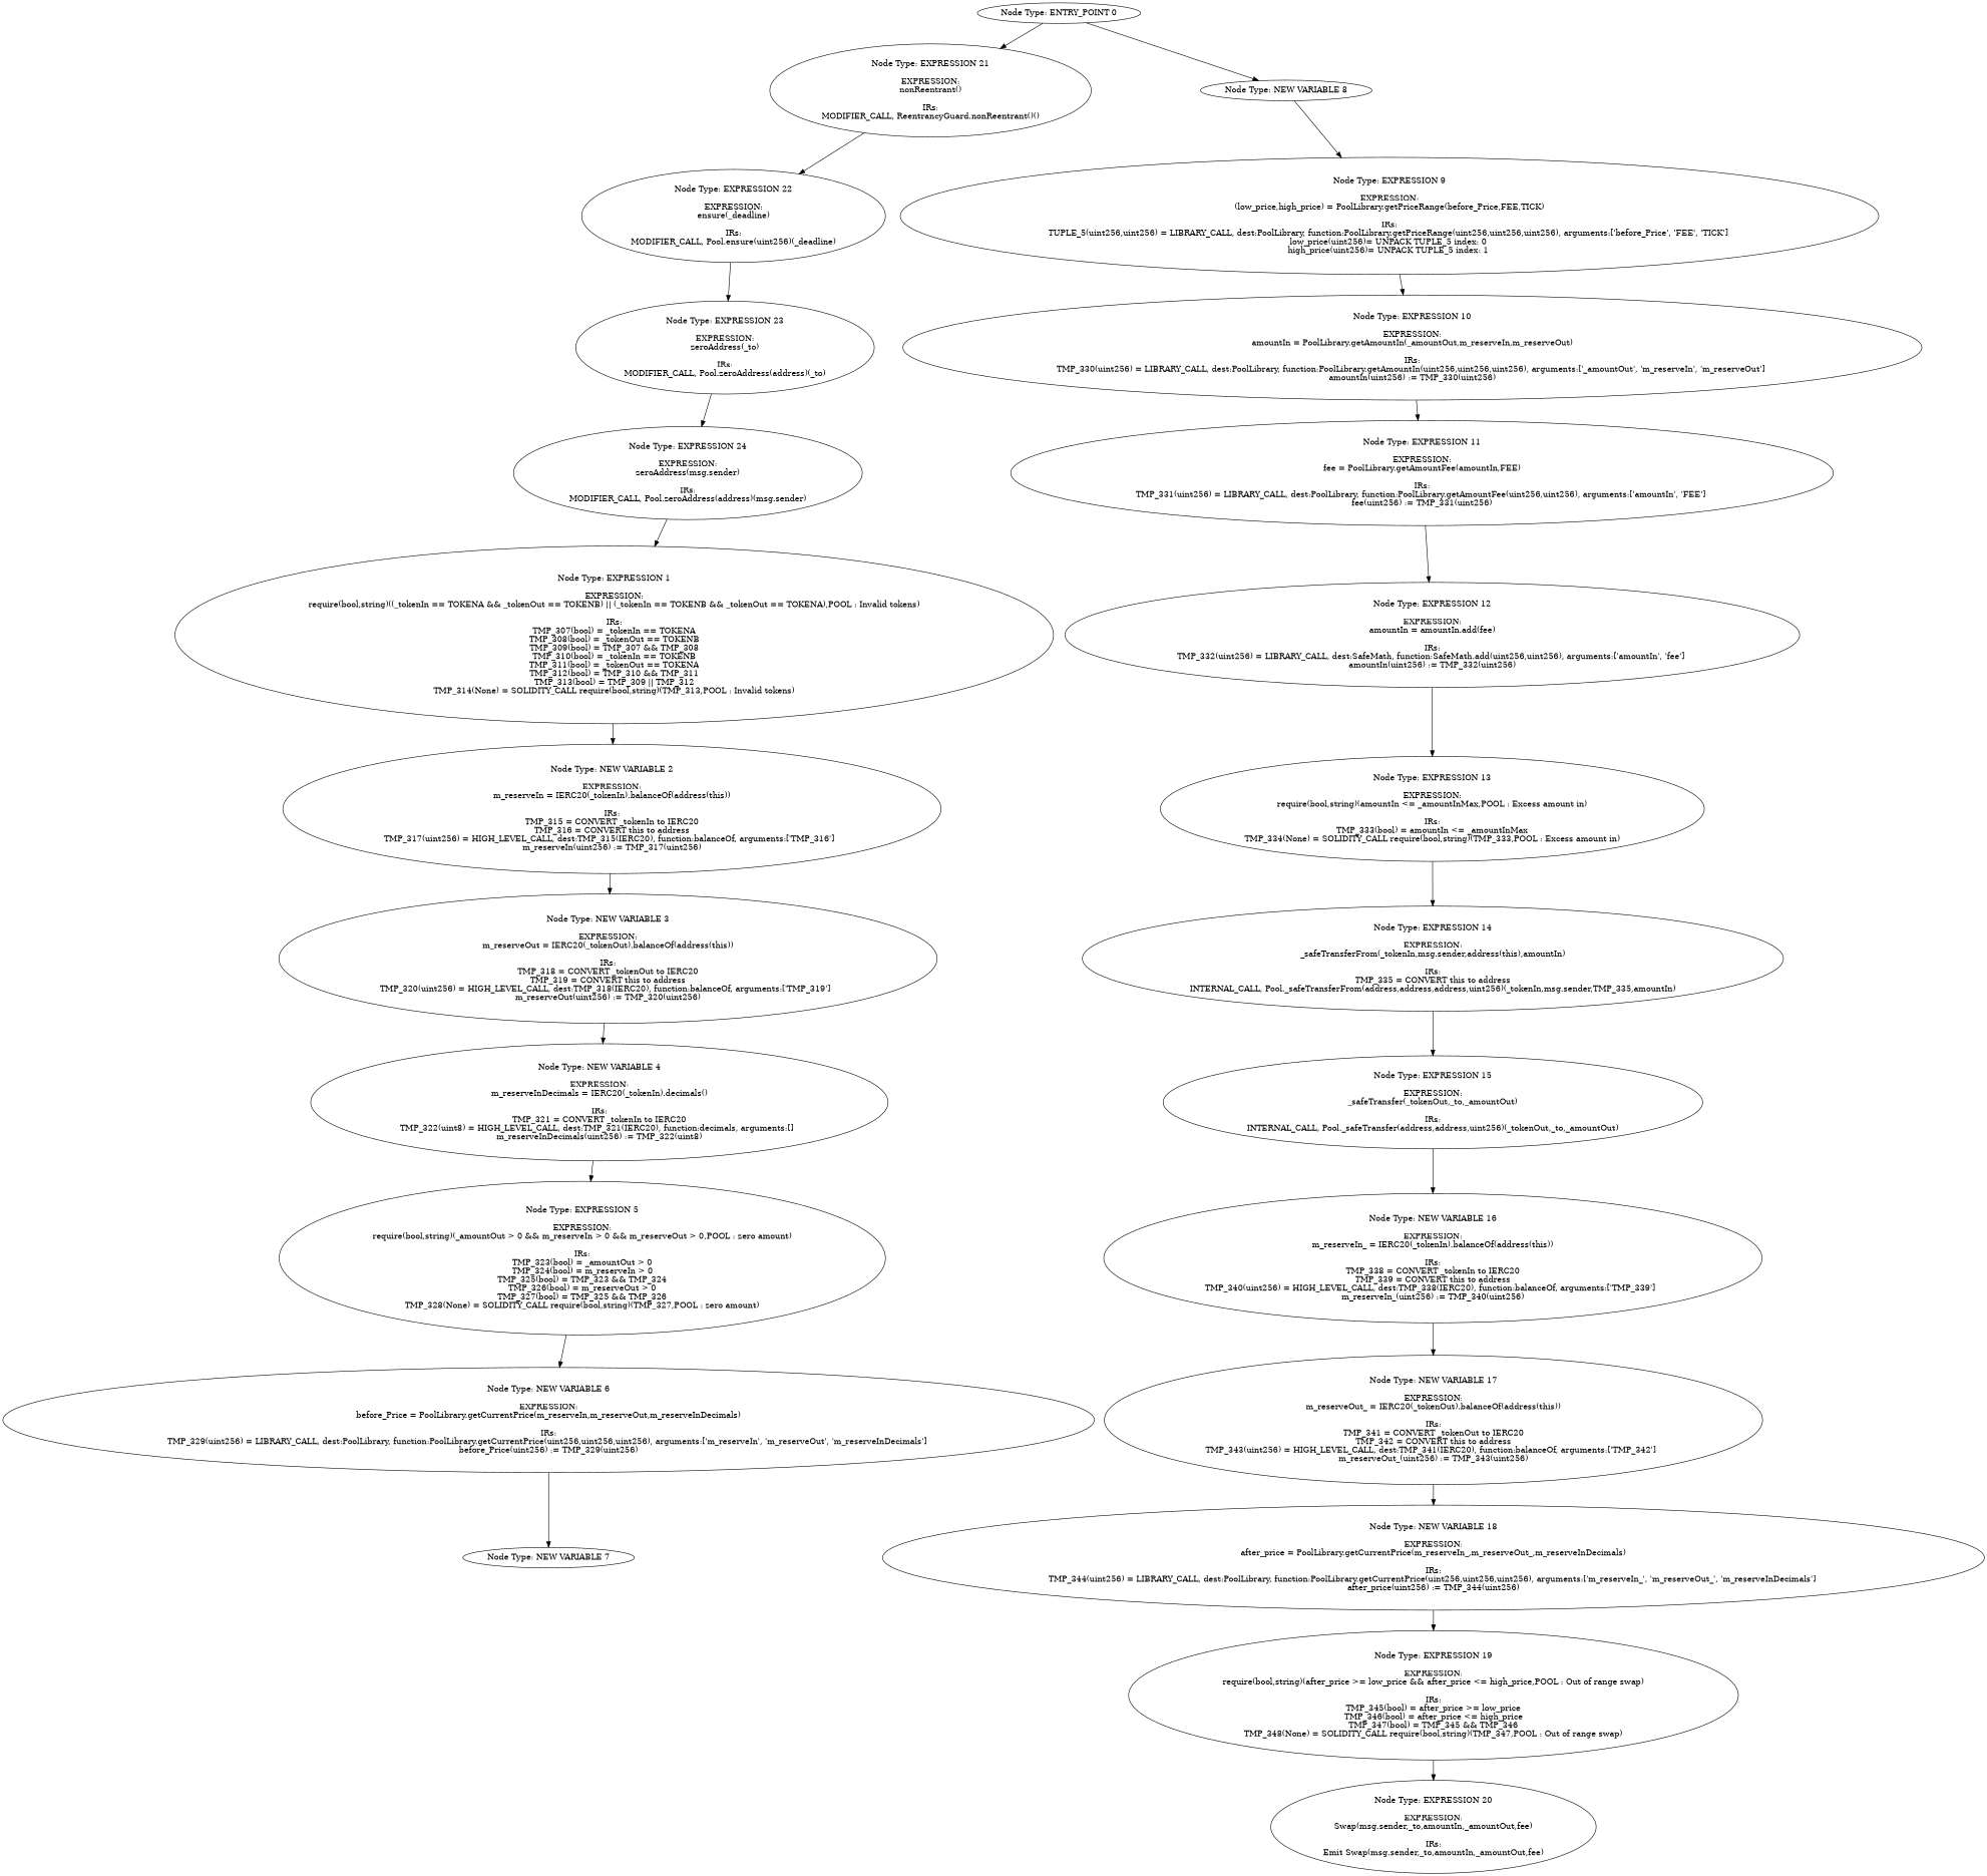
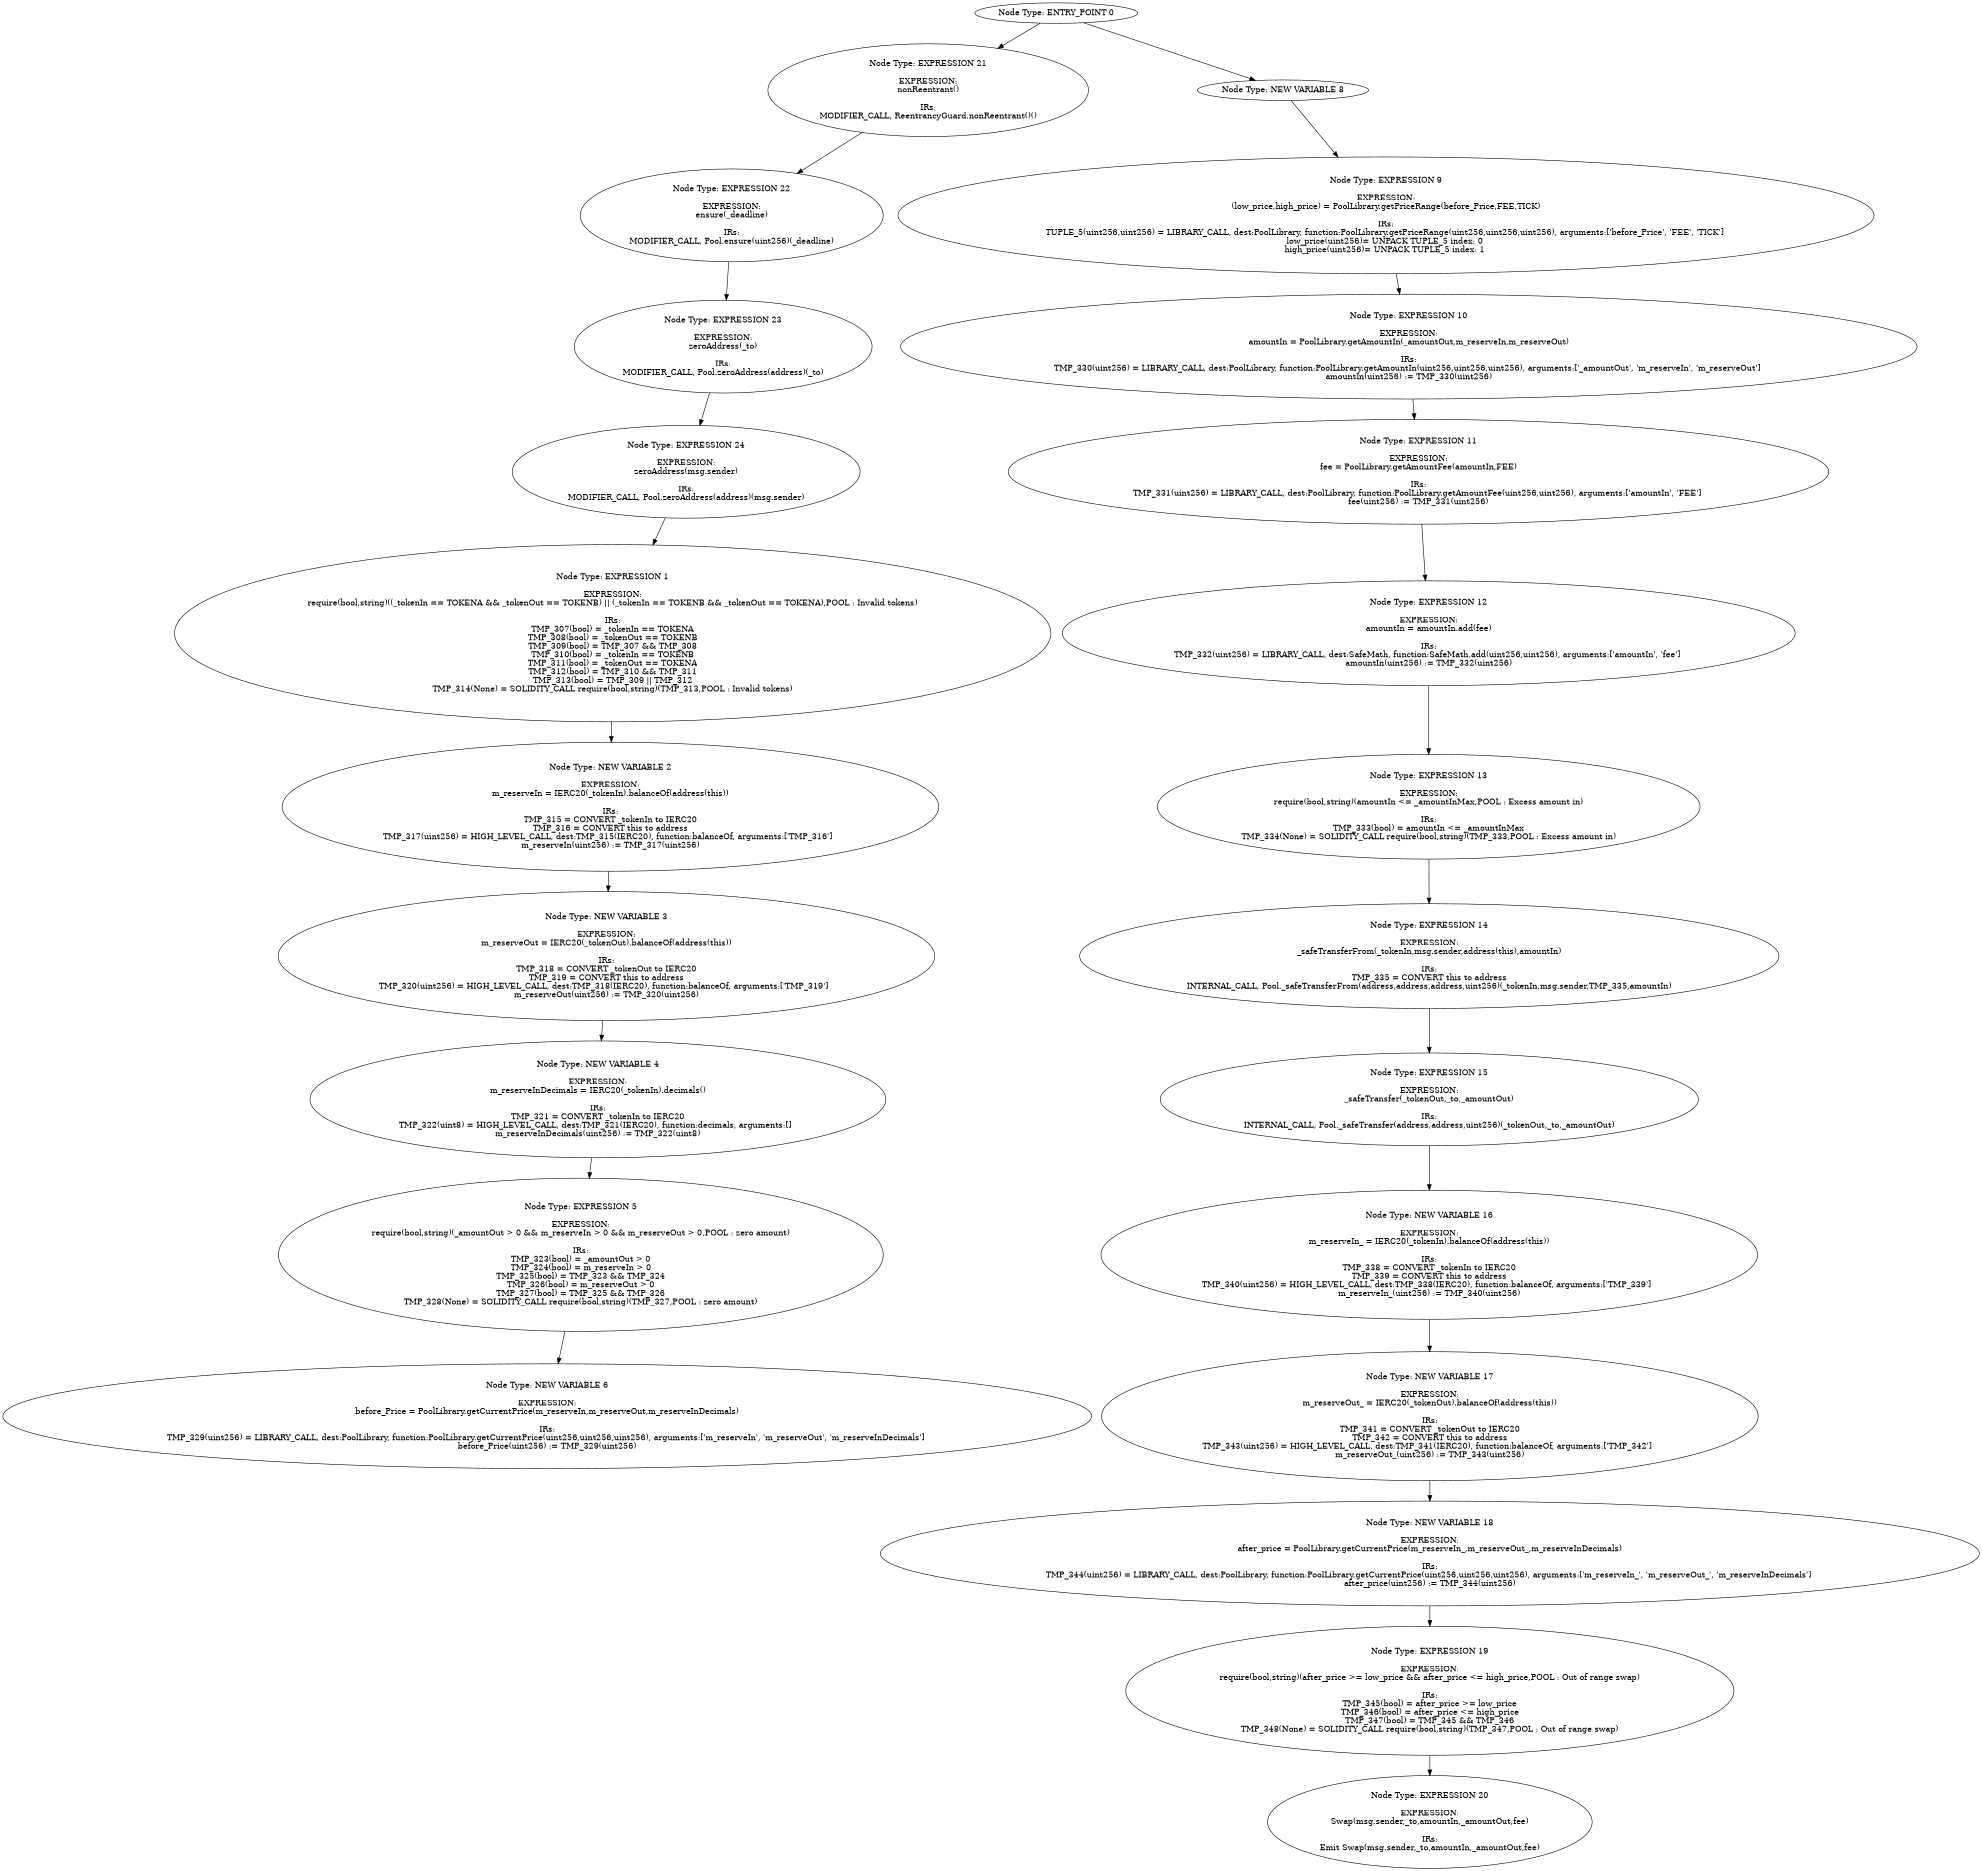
  digraph {
    n1 [label="Node Type: ENTRY_POINT 0\n"]
    n2 [label="Node Type: EXPRESSION 21\n\nEXPRESSION:\nnonReentrant()\n\nIRs:\nMODIFIER_CALL, ReentrancyGuard.nonReentrant()()"]
    n3 [label="Node Type: NEW VARIABLE 8\n"]
    n4 [label="Node Type: EXPRESSION 22\n\nEXPRESSION:\nensure(_deadline)\n\nIRs:\nMODIFIER_CALL, Pool.ensure(uint256)(_deadline)"]
    n5 [label="Node Type: EXPRESSION 23\n\nEXPRESSION:\nzeroAddress(_to)\n\nIRs:\nMODIFIER_CALL, Pool.zeroAddress(address)(_to)"]
    n6 [label="Node Type: EXPRESSION 1\n\nEXPRESSION:\nrequire(bool,string)((_tokenIn == TOKENA && _tokenOut == TOKENB) || (_tokenIn == TOKENB && _tokenOut == TOKENA),POOL : Invalid tokens)\n\nIRs:\nTMP_307(bool) = _tokenIn == TOKENA\nTMP_308(bool) = _tokenOut == TOKENB\nTMP_309(bool) = TMP_307 && TMP_308\nTMP_310(bool) = _tokenIn == TOKENB\nTMP_311(bool) = _tokenOut == TOKENA\nTMP_312(bool) = TMP_310 && TMP_311\nTMP_313(bool) = TMP_309 || TMP_312\nTMP_314(None) = SOLIDITY_CALL require(bool,string)(TMP_313,POOL : Invalid tokens)"]
    n7 [label="Node Type: NEW VARIABLE 2\n\nEXPRESSION:\nm_reserveIn = IERC20(_tokenIn).balanceOf(address(this))\n\nIRs:\nTMP_315 = CONVERT _tokenIn to IERC20\nTMP_316 = CONVERT this to address\nTMP_317(uint256) = HIGH_LEVEL_CALL, dest:TMP_315(IERC20), function:balanceOf, arguments:['TMP_316']  \nm_reserveIn(uint256) := TMP_317(uint256)"]
    n8 [label="Node Type: NEW VARIABLE 3\n\nEXPRESSION:\nm_reserveOut = IERC20(_tokenOut).balanceOf(address(this))\n\nIRs:\nTMP_318 = CONVERT _tokenOut to IERC20\nTMP_319 = CONVERT this to address\nTMP_320(uint256) = HIGH_LEVEL_CALL, dest:TMP_318(IERC20), function:balanceOf, arguments:['TMP_319']  \nm_reserveOut(uint256) := TMP_320(uint256)"]
    n9 [label="Node Type: NEW VARIABLE 4\n\nEXPRESSION:\nm_reserveInDecimals = IERC20(_tokenIn).decimals()\n\nIRs:\nTMP_321 = CONVERT _tokenIn to IERC20\nTMP_322(uint8) = HIGH_LEVEL_CALL, dest:TMP_321(IERC20), function:decimals, arguments:[]  \nm_reserveInDecimals(uint256) := TMP_322(uint8)"]
    n10 [label="Node Type: EXPRESSION 5\n\nEXPRESSION:\nrequire(bool,string)(_amountOut > 0 && m_reserveIn > 0 && m_reserveOut > 0,POOL : zero amount)\n\nIRs:\nTMP_323(bool) = _amountOut > 0\nTMP_324(bool) = m_reserveIn > 0\nTMP_325(bool) = TMP_323 && TMP_324\nTMP_326(bool) = m_reserveOut > 0\nTMP_327(bool) = TMP_325 && TMP_326\nTMP_328(None) = SOLIDITY_CALL require(bool,string)(TMP_327,POOL : zero amount)"]
    n11 [label="Node Type: NEW VARIABLE 6\n\nEXPRESSION:\nbefore_Price = PoolLibrary.getCurrentPrice(m_reserveIn,m_reserveOut,m_reserveInDecimals)\n\nIRs:\nTMP_329(uint256) = LIBRARY_CALL, dest:PoolLibrary, function:PoolLibrary.getCurrentPrice(uint256,uint256,uint256), arguments:['m_reserveIn', 'm_reserveOut', 'm_reserveInDecimals'] \nbefore_Price(uint256) := TMP_329(uint256)"]
-   n12 [label="Node Type: NEW VARIABLE 7\n"]
    n13 [label="Node Type: EXPRESSION 9\n\nEXPRESSION:\n(low_price,high_price) = PoolLibrary.getPriceRange(before_Price,FEE,TICK)\n\nIRs:\nTUPLE_5(uint256,uint256) = LIBRARY_CALL, dest:PoolLibrary, function:PoolLibrary.getPriceRange(uint256,uint256,uint256), arguments:['before_Price', 'FEE', 'TICK'] \nlow_price(uint256)= UNPACK TUPLE_5 index: 0 \nhigh_price(uint256)= UNPACK TUPLE_5 index: 1 "]
    n14 [label="Node Type: EXPRESSION 10\n\nEXPRESSION:\namountIn = PoolLibrary.getAmountIn(_amountOut,m_reserveIn,m_reserveOut)\n\nIRs:\nTMP_330(uint256) = LIBRARY_CALL, dest:PoolLibrary, function:PoolLibrary.getAmountIn(uint256,uint256,uint256), arguments:['_amountOut', 'm_reserveIn', 'm_reserveOut'] \namountIn(uint256) := TMP_330(uint256)"]
    n15 [label="Node Type: EXPRESSION 11\n\nEXPRESSION:\nfee = PoolLibrary.getAmountFee(amountIn,FEE)\n\nIRs:\nTMP_331(uint256) = LIBRARY_CALL, dest:PoolLibrary, function:PoolLibrary.getAmountFee(uint256,uint256), arguments:['amountIn', 'FEE'] \nfee(uint256) := TMP_331(uint256)"]
    n16 [label="Node Type: EXPRESSION 12\n\nEXPRESSION:\namountIn = amountIn.add(fee)\n\nIRs:\nTMP_332(uint256) = LIBRARY_CALL, dest:SafeMath, function:SafeMath.add(uint256,uint256), arguments:['amountIn', 'fee'] \namountIn(uint256) := TMP_332(uint256)"]
    n17 [label="Node Type: EXPRESSION 13\n\nEXPRESSION:\nrequire(bool,string)(amountIn <= _amountInMax,POOL : Excess amount in)\n\nIRs:\nTMP_333(bool) = amountIn <= _amountInMax\nTMP_334(None) = SOLIDITY_CALL require(bool,string)(TMP_333,POOL : Excess amount in)"]
    n18 [label="Node Type: EXPRESSION 14\n\nEXPRESSION:\n_safeTransferFrom(_tokenIn,msg.sender,address(this),amountIn)\n\nIRs:\nTMP_335 = CONVERT this to address\nINTERNAL_CALL, Pool._safeTransferFrom(address,address,address,uint256)(_tokenIn,msg.sender,TMP_335,amountIn)"]
    n19 [label="Node Type: EXPRESSION 15\n\nEXPRESSION:\n_safeTransfer(_tokenOut,_to,_amountOut)\n\nIRs:\nINTERNAL_CALL, Pool._safeTransfer(address,address,uint256)(_tokenOut,_to,_amountOut)"]
    n20 [label="Node Type: NEW VARIABLE 16\n\nEXPRESSION:\nm_reserveIn_ = IERC20(_tokenIn).balanceOf(address(this))\n\nIRs:\nTMP_338 = CONVERT _tokenIn to IERC20\nTMP_339 = CONVERT this to address\nTMP_340(uint256) = HIGH_LEVEL_CALL, dest:TMP_338(IERC20), function:balanceOf, arguments:['TMP_339']  \nm_reserveIn_(uint256) := TMP_340(uint256)"]
    n21 [label="Node Type: NEW VARIABLE 17\n\nEXPRESSION:\nm_reserveOut_ = IERC20(_tokenOut).balanceOf(address(this))\n\nIRs:\nTMP_341 = CONVERT _tokenOut to IERC20\nTMP_342 = CONVERT this to address\nTMP_343(uint256) = HIGH_LEVEL_CALL, dest:TMP_341(IERC20), function:balanceOf, arguments:['TMP_342']  \nm_reserveOut_(uint256) := TMP_343(uint256)"]
    n22 [label="Node Type: NEW VARIABLE 18\n\nEXPRESSION:\nafter_price = PoolLibrary.getCurrentPrice(m_reserveIn_,m_reserveOut_,m_reserveInDecimals)\n\nIRs:\nTMP_344(uint256) = LIBRARY_CALL, dest:PoolLibrary, function:PoolLibrary.getCurrentPrice(uint256,uint256,uint256), arguments:['m_reserveIn_', 'm_reserveOut_', 'm_reserveInDecimals'] \nafter_price(uint256) := TMP_344(uint256)"]
    n23 [label="Node Type: EXPRESSION 19\n\nEXPRESSION:\nrequire(bool,string)(after_price >= low_price && after_price <= high_price,POOL : Out of range swap)\n\nIRs:\nTMP_345(bool) = after_price >= low_price\nTMP_346(bool) = after_price <= high_price\nTMP_347(bool) = TMP_345 && TMP_346\nTMP_348(None) = SOLIDITY_CALL require(bool,string)(TMP_347,POOL : Out of range swap)"]
    n24 [label="Node Type: EXPRESSION 20\n\nEXPRESSION:\nSwap(msg.sender,_to,amountIn,_amountOut,fee)\n\nIRs:\nEmit Swap(msg.sender,_to,amountIn,_amountOut,fee)"]
    n25 [label="Node Type: EXPRESSION 24\n\nEXPRESSION:\nzeroAddress(msg.sender)\n\nIRs:\nMODIFIER_CALL, Pool.zeroAddress(address)(msg.sender)"]
    n1 -> n2
    n1 -> n3
    n2 -> n4
    n3 -> n13
    n4 -> n5
    n5 -> n25
    n6 -> n7
    n7 -> n8
    n8 -> n9
    n9 -> n10
    n10 -> n11
-   n11 -> n12
    n13 -> n14
    n14 -> n15
    n15 -> n16
    n16 -> n17
    n17 -> n18
    n18 -> n19
    n19 -> n20
    n20 -> n21
    n21 -> n22
    n22 -> n23
    n23 -> n24
    n25 -> n6
  }
